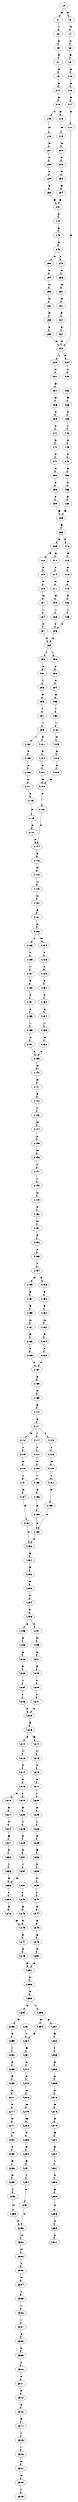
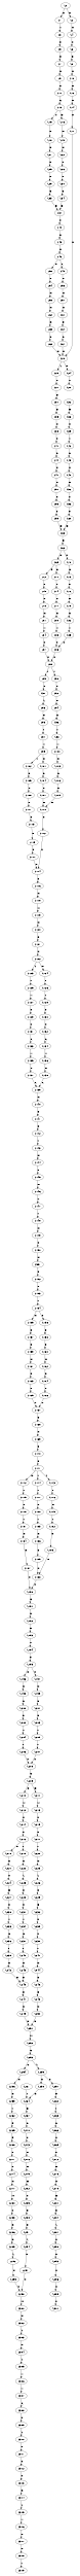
  strict digraph {
    S0
    S1
    S2
    S3
    S4
    S5
    S6
    S7
    S8
    S9
    S10
    S11
    S12
    S13
    S14
    S15
    S16
    S17
    S18
    S19
    S20
    S21
    S22
    S23
    S24
    S25
    S26
    S27
    S28
    S29
    S30
    S31
    S33
    S34
    S35
    S32
    S36
    S37
    S38
    S39
    S40
    S41
    S42
    S43
    S44
    S45
    S46
    S47
    S48
    S49
    S50
    S51
    S52
    S53
    S54
    S55
    S56
    S57
    S58
    S59
    S60
    S61
    S62
    S63
    S64
    S65
    S66
    S67
    S68
    S69
    S70
    S71
    S72
    S73
    S74
    S75
    S76
    S77
    S78
    S79
    S80
    S81
    S82
    S83
    S84
    S85
    S86
    S87
    S88
    S89
    S90
    S91
    S92
    S93
    S94
    S95
    S96
    S97
    S98
    S99
    S100
    S101
    S102
    S103
    S104
    S105
    S106
    S107
    S108
    S109
    S110
    S111
    S112
    S113
    S114
    S115
    S116
    S117
    S118
    S119
    S120
    S121
    S122
    S123
    S124
    S125
    S126
    S127
    S128
    S129
    S130
    S131
    S132
    S133
    S134
    S135
    S136
    S137
    S138
    S139
    S140
    S141
    S142
    S143
    S144
    S145
    S146
    S147
    S148
    S149
    S150
-   S151
+   S151 [label=S551]
    S152
    S153
    S154
    S155
    S156
    S157
    S158
    S159
    S160
    S161
    S162
    S163
    S164
    S165
    S166
    S167
    S168
    S169
    S170
    S171
    S172
    S173
    S174
    S175
    S176
    S177
    S178
    S179
    S180
    S181
    S182
    S183
    S184
    S185
    S186
    S187
    S188
    S189
    S190
    S191
    S192
    S193
    S194
    S195
    S196
    S197
    S198
    S199
    S200
    S201
    S202
    S203
    S204
    S205
    S206
    S207
    S208
    S209
    S210
    S211
    S212
    S213
    S214
    S215
    S216
    S217
    S218
    S219
    S220
    S221
    S222
    S223
    S224
    S225
    S226
    S227
    S228
    S229
    S230
    S231
    S232
    S233
    S234
    S235
    S236
    S237
    S238
    S239
    S240
    S241
    S242
    S243
    n245 [label=S944]
    S245
    S246
    S247
    S248
    S249
    S250
    S251
    S252
    S253
    S254
    S255
    S256
    S257
    S258
    S259
    S260
    S264
    S262
    S263
    S261
    S265
    S266
    S267
    S268
    S269
    S270
    S271
    S272
    S273
    S274
    S275
    S276
    S277
    S278
    S279
    S280
    S281
    S282
    S283
    S284
    S285
    S286
    S287
    S288
    S289
    S290
    S291
    S292
    S293
    S294
    S295
    S296
    S297
    S298
    S299
    S300
    S301
    S302
    S303
    S304
    S305
    S306
    S307
    S308
    S309
    S310
    S311
    S312
    S313
    S314
    S315
    S316
    S317
    S318
    S319
    S0 -> S1 [label=D]
    S0 -> S2 [label=N]
    S1 -> S3 [label=V]
    S2 -> S4 [label=K]
    S3 -> S5 [label=P]
    S4 -> S6 [label=L]
    S5 -> S7 [label=R]
    S6 -> S8 [label=F]
    S7 -> S9 [label=K]
    S8 -> S10 [label=K]
    S9 -> S11 [label=E]
    S10 -> S12 [label=K]
    S11 -> S13 [label=G]
    S12 -> S14 [label=R]
    S13 -> S15 [label=Y]
    S13 -> S16 [label=H]
    S14 -> S17 [label=D]
    S15 -> S18 [label=K]
    S16 -> S19 [label=K]
    S17 -> S20 [label=K]
    S18 -> S21 [label=K]
    S19 -> S22 [label=K]
    S20 -> S23 [label=S]
    S20 -> S24 [label=T]
    S21 -> S25 [label=T]
    S22 -> S26 [label=T]
    S23 -> S27 [label=Y]
    S24 -> S28 [label=Y]
    S25 -> S29 [label=F]
    S26 -> S30 [label=F]
    S27 -> S31 [label=E]
    S29 -> S33 [label=E]
    S30 -> S34 [label=E]
    S31 -> S35 [label=E]
    S33 -> S37 [label=E]
    S34 -> S37 [label=E]
    S35 -> S38 [label=A]
    S32 -> S36 [label=E]
    S36 -> S39 [label=A]
    S37 -> S40 [label=A]
    S38 -> S41 [label=L]
    S39 -> S42 [label=V]
    S40 -> S43 [label=N]
    S41 -> S44 [label=D]
    S42 -> S45 [label=D]
    S43 -> S46 [label=K]
    S44 -> S47 [label=A]
    S45 -> S48 [label=A]
    S46 -> S49 [label=C]
    S46 -> S50 [label=F]
    S47 -> S51 [label=R]
    S48 -> S52 [label=R]
    S49 -> S53 [label=F]
    S50 -> S54 [label=F]
    S51 -> S55 [label=L]
    S52 -> S56 [label=L]
    S53 -> S57 [label=K]
    S54 -> S58 [label=K]
    S55 -> S59 [label=P]
    S56 -> S60 [label=P]
    S57 -> S61 [label=K]
    S58 -> S62 [label=K]
    S59 -> S63 [label=H]
    S60 -> S63 [label=H]
    S61 -> S64 [label=R]
    S62 -> S65 [label=R]
    S63 -> S66 [label=E]
    S64 -> S67 [label=D]
    S65 -> S68 [label=D]
    S66 -> S69 [label=P]
    S66 -> S70 [label=T]
    S67 -> S20 [label=K]
    S68 -> S20 [label=K]
    S69 -> S71 [label=Q]
    S69 -> S72 [label=E]
    S70 -> S73 [label=Q]
    S71 -> S74 [label=P]
    S72 -> S75 [label=P]
    S73 -> S76 [label=P]
    S74 -> S77 [label=D]
    S75 -> S78 [label=D]
    S76 -> S79 [label=D]
    S77 -> S80 [label=N]
    S78 -> S81 [label=N]
    S79 -> S82 [label=N]
    S80 -> S83 [label=V]
    S81 -> S84 [label=V]
    S82 -> S85 [label=V]
    S83 -> S86 [label=L]
    S84 -> S87 [label=L]
    S85 -> S86 [label=L]
    S86 -> S88 [label=A]
    S87 -> S88 [label=A]
    S88 -> S89 [label=I]
    S88 -> S90 [label=V]
    S89 -> S91 [label=L]
    S90 -> S92 [label=L]
    S91 -> S93 [label=S]
    S92 -> S94 [label=A]
    S93 -> S95 [label=Q]
    S94 -> S96 [label=N]
    S95 -> S97 [label=I]
    S96 -> S98 [label=I]
    S97 -> S99 [label=V]
    S98 -> S100 [label=V]
    S99 -> S101 [label=Q]
    S99 -> S102 [label=I]
    S100 -> S103 [label=Q]
    S101 -> S104 [label=D]
    S102 -> S105 [label=D]
    S103 -> S106 [label=D]
    S104 -> S107 [label=T]
    S105 -> S108 [label=Q]
    S106 -> S109 [label=T]
    S107 -> S110 [label=K]
    S108 -> S111 [label=D]
    S109 -> S110 [label=K]
    S110 -> S112 [label=T]
    S111 -> S113 [label=T]
    S112 -> S114 [label=A]
    S113 -> S115 [label=K]
    S114 -> S116 [label=P]
    S115 -> S117 [label=T]
    S116 -> S118 [label=K]
    S117 -> S114 [label=A]
    S118 -> S119 [label=W]
    S119 -> S120 [label=N]
    S120 -> S121 [label=E]
    S121 -> S122 [label=A]
    S122 -> S123 [label=S]
    S122 -> S124 [label=N]
    S123 -> S125 [label=I]
    S124 -> S126 [label=I]
    S125 -> S127 [label=V]
    S126 -> S128 [label=I]
    S127 -> S129 [label=P]
    S128 -> S130 [label=P]
    S129 -> S131 [label=L]
    S130 -> S132 [label=L]
    S131 -> S133 [label=C]
    S132 -> S134 [label=C]
    S133 -> S135 [label=V]
    S134 -> S136 [label=V]
    S135 -> S137 [label=Q]
    S136 -> S138 [label=Q]
    S137 -> S139 [label=G]
    S138 -> S139 [label=G]
    S139 -> S140 [label=K]
    S140 -> S141 [label=E]
    S141 -> S142 [label=D]
    S142 -> S143 [label=I]
    S143 -> S144 [label=N]
    S144 -> S145 [label=P]
    S145 -> S146 [label=H]
    S146 -> S147 [label=Y]
    S147 -> S148 [label=I]
    S148 -> S149 [label=K]
    S149 -> S150 [label=T]
    S150 -> S151 [label=K]
    S151 -> S152 [label=F]
    S152 -> S153 [label=T]
    S153 -> S154 [label=I]
    S154 -> S155 [label=K]
    S154 -> S156 [label=T]
    S155 -> S157 [label=P]
    S156 -> S158 [label=P]
    S157 -> S159 [label=P]
    S158 -> S160 [label=P]
    S159 -> S161 [label=K]
    S160 -> S162 [label=K]
    S161 -> S163 [label=F]
    S162 -> S164 [label=F]
    S163 -> S165 [label=P]
    S164 -> S166 [label=P]
    S165 -> S167 [label=Y]
    S166 -> S167 [label=Y]
    S167 -> S168 [label=E]
    S168 -> S169 [label=A]
    S169 -> S170 [label=P]
    S170 -> S171 [label=F]
    S171 -> S172 [label=N]
    S171 -> S173 [label=S]
    S171 -> S174 [label=I]
    S172 -> S175 [label=I]
    S173 -> S176 [label=I]
    S174 -> S177 [label=I]
    S175 -> S178 [label=E]
    S176 -> S179 [label=E]
    S177 -> S180 [label=E]
    S178 -> S181 [label=I]
    S179 -> S182 [label=I]
    S180 -> S183 [label=I]
    S181 -> S184 [label=R]
    S182 -> S185 [label=R]
    S183 -> S186 [label=R]
    S184 -> S187 [label=F]
    S185 -> S188 [label=F]
    S186 -> S189 [label=F]
    S187 -> S190 [label=A]
    S188 -> S190 [label=A]
    S189 -> S188 [label=A]
    S190 -> S191 [label=G]
    S191 -> S192 [label=K]
    S192 -> S193 [label=D]
    S193 -> S194 [label=Y]
    S194 -> S195 [label=P]
    S195 -> S196 [label=P]
    S195 -> S197 [label=A]
    S196 -> S198 [label=N]
    S197 -> S199 [label=N]
    S198 -> S200 [label=D]
    S199 -> S201 [label=D]
    S200 -> S202 [label=P]
    S201 -> S203 [label=P]
    S202 -> S204 [label=V]
    S203 -> S205 [label=V]
    S204 -> S206 [label=I]
    S205 -> S207 [label=I]
    S206 -> S208 [label=L]
    S207 -> S208 [label=L]
    S208 -> S209 [label=G]
    S209 -> S210 [label=Q]
    S209 -> S211 [label=H]
    S210 -> S212 [label=W]
    S211 -> S213 [label=W]
    S212 -> S214 [label=T]
    S213 -> S215 [label=L]
    S214 -> S216 [label=L]
    S215 -> S217 [label=L]
    S216 -> S218 [label=L]
    S216 -> S219 [label=I]
    S217 -> S220 [label=I]
    S218 -> S221 [label=N]
    S219 -> S222 [label=N]
    S220 -> S223 [label=N]
    S221 -> S224 [label=A]
    S222 -> S225 [label=S]
    S223 -> S226 [label=S]
    S224 -> S227 [label=E]
    S225 -> S228 [label=D]
    S226 -> S229 [label=D]
    S227 -> S230 [label=D]
    S228 -> S231 [label=D]
    S229 -> S232 [label=E]
    S230 -> S233 [label=V]
    S231 -> S234 [label=V]
    S232 -> S235 [label=A]
    S233 -> S236 [label=Q]
-   S234 -> S236 [label=Q]
+   S234 -> S237 [label=Q]
    S235 -> S238 [label=L]
    S236 -> S239 [label=I]
    S237 -> S240 [label=I]
    S238 -> S241 [label=I]
    S239 -> S242 [label=N]
    S240 -> S243 [label=N]
    S241 -> n245 [label=N]
    S242 -> S245 [label=R]
    S243 -> S245 [label=R]
    n245 -> S246 [label=R]
    S245 -> S247 [label=F]
    S246 -> S248 [label=F]
    S247 -> S249 [label=N]
    S248 -> S250 [label=N]
    S249 -> S251 [label=K]
    S250 -> S251 [label=K]
    S251 -> S252 [label=M]
    S252 -> S253 [label=G]
    S253 -> S254 [label=C]
    S253 -> S255 [label=S]
    S254 -> S256 [label=K]
    S255 -> S257 [label=T]
    S255 -> S258 [label=K]
    S256 -> S259 [label=R]
    S257 -> S260 [label=R]
    S258 -> S264 [label=R]
    S259 -> S262 [label=I]
    S260 -> S263 [label=I]
    S264 -> S267 [label=E]
    S262 -> S265 [label=E]
    S263 -> S266 [label=D]
    S261 -> S264 [label=I]
    S265 -> S268 [label=E]
    S266 -> S269 [label=T]
    S267 -> S270 [label=D]
    S268 -> S271 [label=L]
    S269 -> S272 [label=L]
    S270 -> S273 [label=L]
    S271 -> S274 [label=E]
    S272 -> S275 [label=E]
    S273 -> S276 [label=E]
    S274 -> S277 [label=K]
    S275 -> S278 [label=K]
    S276 -> S279 [label=K]
    S277 -> S280 [label=M]
    S278 -> S281 [label=H]
    S279 -> S282 [label=H]
    S280 -> S283 [label=L]
    S281 -> S284 [label=F]
    S282 -> S285 [label=L]
    S283 -> S286 [label=R]
    S284 -> S287 [label=S]
    S285 -> S288 [label=R]
    S286 -> S289 [label=R]
    S287 -> S290 [label=T]
    S288 -> S291 [label=R]
    S289 -> S292 [label=S]
    S290 -> S293 [label=T]
    S291 -> S294 [label=S]
    S292 -> S295 [label=A]
    S293 -> S296 [label=A]
    S294 -> S297 [label=A]
    S295 -> S298 [label=A]
    S296 -> S299 [label=A]
    S297 -> S298 [label=A]
    S298 -> S300 [label=M]
    S299 -> S301 [label=L]
    S300 -> S302 [label=K]
    S302 -> S303 [label=S]
    S303 -> S304 [label=R]
    S304 -> S305 [label=S]
    S305 -> S306 [label=V]
    S306 -> S307 [label=V]
    S307 -> S308 [label=G]
    S308 -> S309 [label=L]
    S309 -> S310 [label=S]
    S310 -> S311 [label=F]
    S311 -> S312 [label=T]
    S312 -> S313 [label=L]
    S313 -> S314 [label=R]
    S314 -> S315 [label=S]
    S315 -> S316 [label=V]
    S316 -> S317 [label=A]
    S317 -> S318 [label=A]
    S318 -> S319 [label=I]
  }
